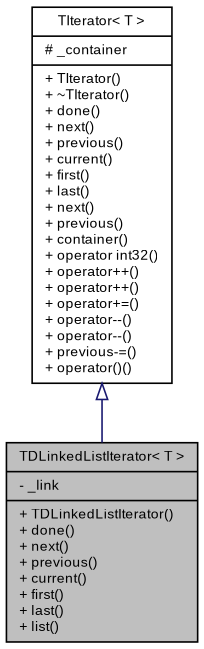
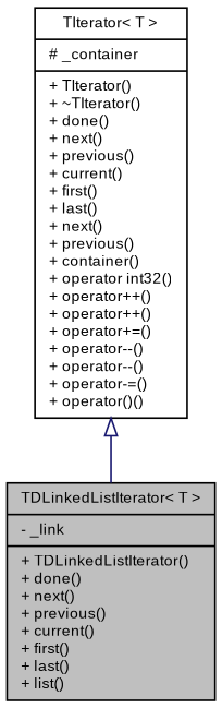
  digraph {
    node [color=black fontname=Arial fontsize=9 shape=record]
    n1 [fillcolor=grey75 fontcolor=black height=0.2 label="{TDLinkedListIterator\< T \>\n|- _link\l|+ TDLinkedListIterator()\l+ done()\l+ next()\l+ previous()\l+ current()\l+ first()\l+ last()\l+ list()\l}" style=filled width=0.4]
-   n2 [height=0.2 label="{TIterator\< T \>\n|# _container\l|+ TIterator()\l+ ~TIterator()\l+ done()\l+ next()\l+ previous()\l+ current()\l+ first()\l+ last()\l+ next()\l+ previous()\l+ container()\l+ operator int32()\l+ operator++()\l+ operator++()\l+ operator+=()\l+ operator--()\l+ operator--()\l+ previous-=()\l+ operator()()\l}" width=0.4]
+   n2 [height=0.2 label="{TIterator\< T \>\n|# _container\l|+ TIterator()\l+ ~TIterator()\l+ done()\l+ next()\l+ previous()\l+ current()\l+ first()\l+ last()\l+ next()\l+ previous()\l+ container()\l+ operator int32()\l+ operator++()\l+ operator++()\l+ operator+=()\l+ operator--()\l+ operator--()\l+ operator-=()\l+ operator()()\l}" width=0.4]
    n2 -> n1 [arrowtail=empty color=midnightblue dir=back fontname=Arial fontsize=9 labelfontname=Arial labelfontsize=9 style=solid]
  }
